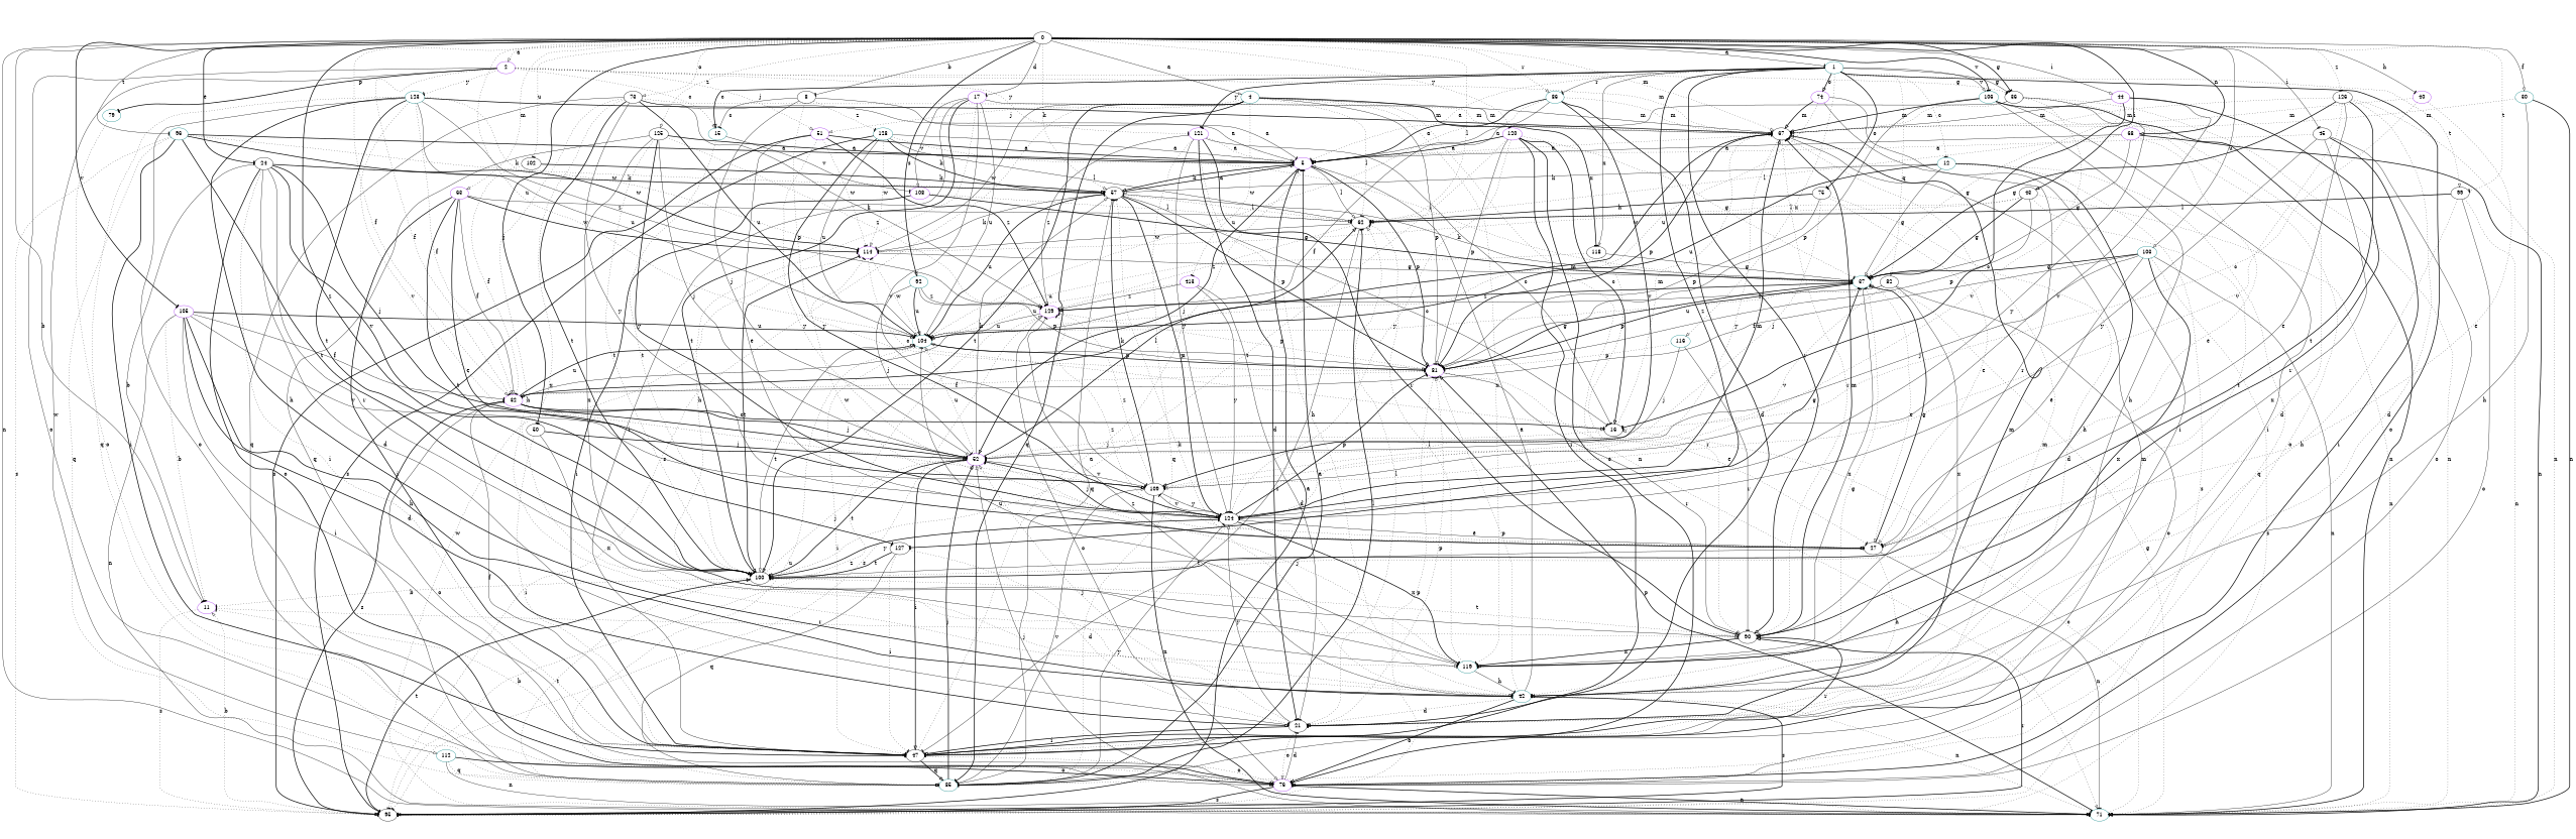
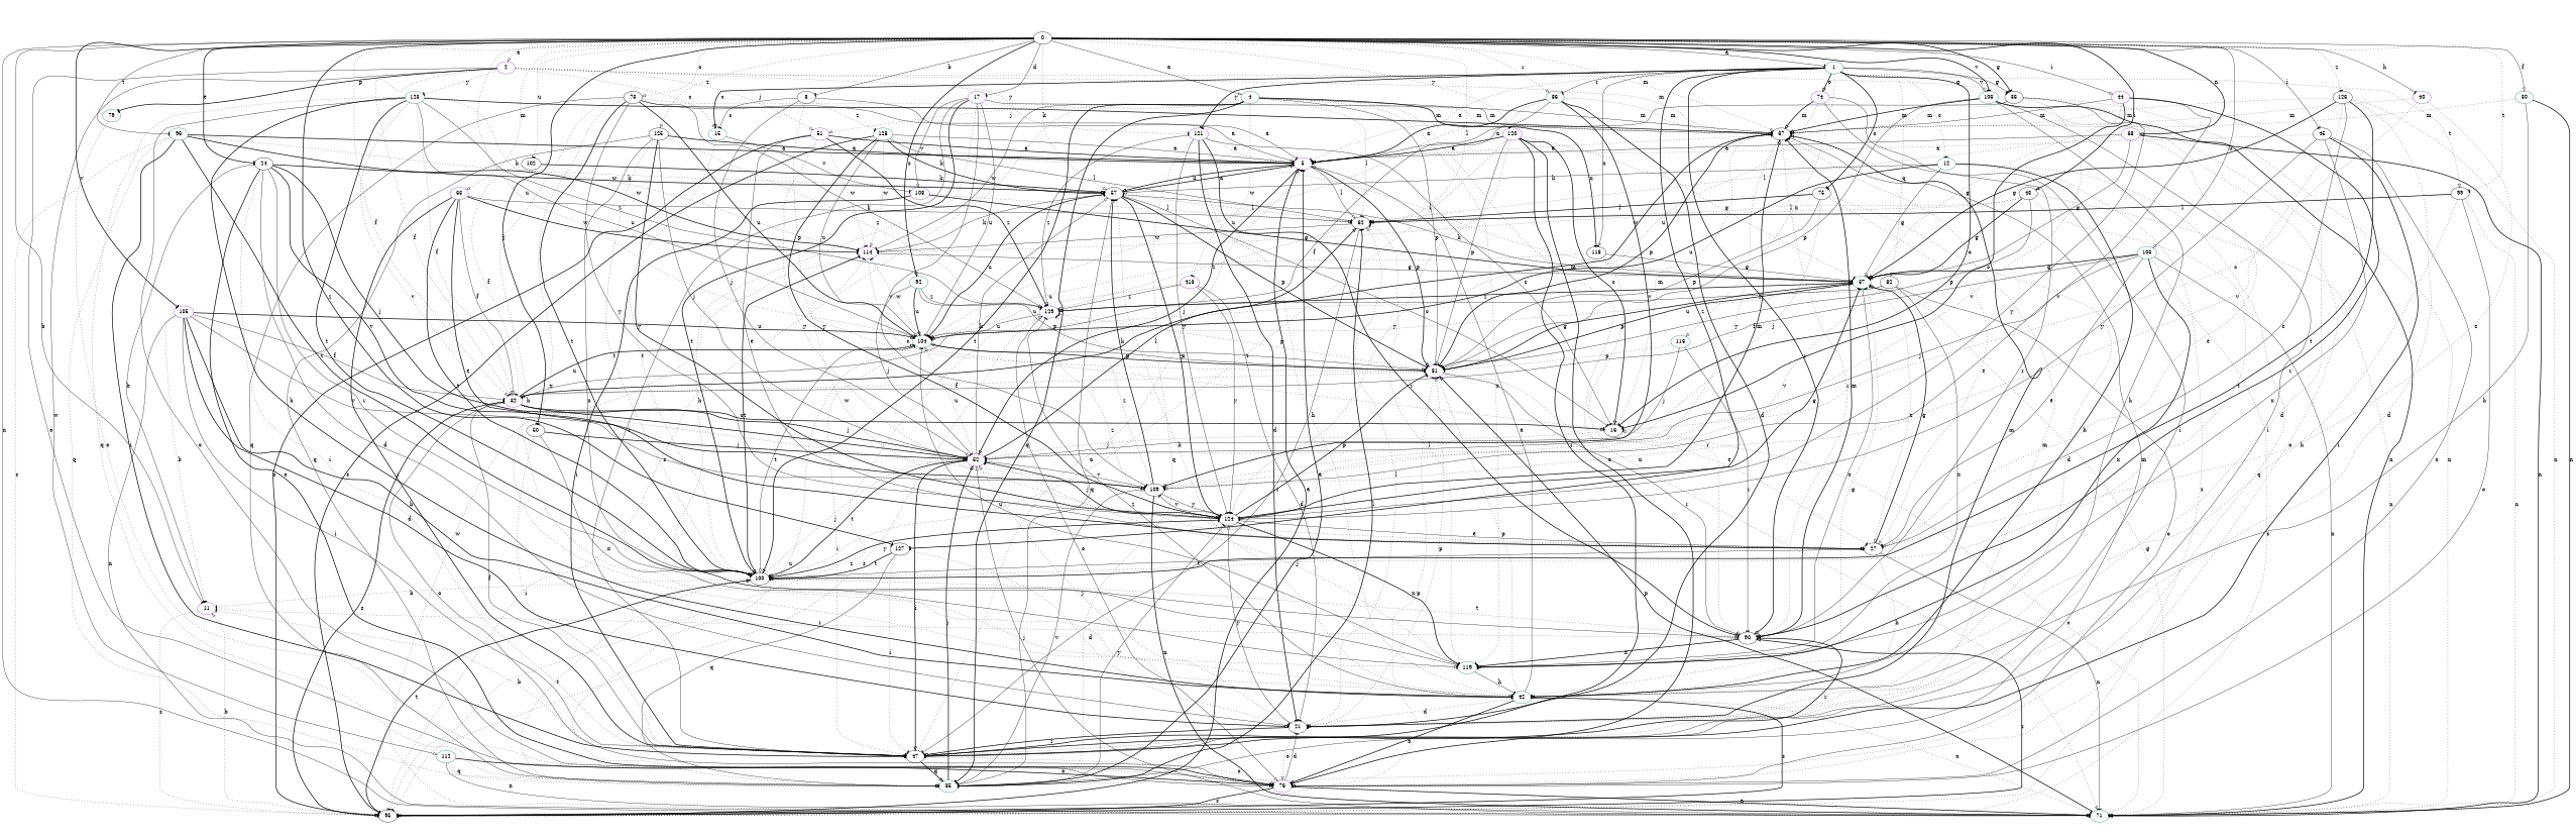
  strict digraph {
    node [color=black]
    edge [arrowhead=tee style=dotted]
    1 [color=teal]
    0
    2 [color=purple]
    4 [color=teal]
    8
    11 [color=purple]
    17 [color=purple]
    24
    30 [color=teal]
    32 [color=purple]
    36
    40 [color=purple]
    43
    44 [color=purple]
    45
    50
    57
    62
    63 [color=purple]
    67
    68 [color=purple]
    71 [color=teal]
    73
    86 [color=teal]
    92 [color=teal]
    96 [color=teal]
    99
    102
    103 [color=teal]
    104 [color=teal]
    105 [color=purple]
    106 [color=teal]
    120 [color=purple]
    125
    126
    127
    5 [color=purple]
    12 [color=teal]
    15 [color=teal]
    74 [color=purple]
    75
    76 [color=purple]
    82
    90
    116 [color=teal]
    118
    121 [color=purple]
    51 [color=purple]
    79 [color=teal]
    112 [color=teal]
    123 [color=teal]
    81 [color=purple]
    85 [color=teal]
    95
    100
    n56 [color=purple label=413]
    114 [color=purple]
    119 [color=teal]
    52 [color=purple]
    128 [color=teal]
    42 [color=teal]
    108 [color=purple]
    47
    109
    21
    16
    124
    27
    37 [color=teal]
    129 [color=purple]
    1 -> 36 [label=g style=solid]
    1 -> 86 [label=r style=solid]
    1 -> 99 [arrowhead=onormal label=t]
    1 -> 106 [arrowhead=onormal label=v style=solid]
    1 -> 127 [label=z style=bold]
    1 -> 5 [label=a]
    1 -> 12 [label=c]
    1 -> 15 [arrowhead=onormal label=c style=bold]
    1 -> 74 [arrowhead=onormal label=o style=bold]
    1 -> 75 [label=o style=bold]
-   1 -> 76 [label=o style=bold]
+   1 -> 16 [label=o style=bold]
    1 -> 82 [arrowhead=onormal label=q]
    1 -> 90 [arrowhead=onormal label=r style=bold]
    1 -> 116 [arrowhead=onormal label=x]
    1 -> 118 [arrowhead=onormal label=x style=solid]
    1 -> 121 [label=y style=bold]
    0 -> 1 [label=a style=solid]
    0 -> 2 [arrowhead=onormal label=a]
    0 -> 4 [arrowhead=onormal label=a style=solid]
    0 -> 8 [label=b style=solid]
    0 -> 11 [label=b style=solid]
    0 -> 17 [label=d style=solid]
    0 -> 24 [label=e style=bold]
    0 -> 30 [arrowhead=onormal label=f style=solid]
    0 -> 32 [arrowhead=onormal label=f]
    0 -> 36 [label=g style=bold]
    0 -> 40 [label=h style=solid]
    0 -> 43 [arrowhead=onormal label=i style=bold]
    0 -> 44 [arrowhead=onormal label=i style=solid]
    0 -> 45 [label=i style=solid]
    0 -> 50 [label=j style=bold]
    0 -> 57 [arrowhead=onormal label=k]
    0 -> 62 [label=l]
    0 -> 63 [arrowhead=onormal label=m]
    0 -> 67 [arrowhead=onormal label=m]
    0 -> 68 [arrowhead=onormal label=n style=bold]
    0 -> 71 [arrowhead=onormal label=n style=solid]
    0 -> 73 [arrowhead=onormal label=o]
    0 -> 86 [arrowhead=onormal label=r]
    0 -> 92 [arrowhead=onormal label=s style=bold]
    0 -> 96 [label=t style=solid]
    0 -> 99 [label=t]
    0 -> 102 [label=u]
    0 -> 103 [arrowhead=onormal label=u style=solid]
    0 -> 104 [arrowhead=onormal label=u]
    0 -> 105 [label=v style=bold]
    0 -> 106 [label=v style=bold]
    0 -> 120 [label=y]
    0 -> 125 [arrowhead=onormal label=z]
    0 -> 126 [label=z]
    0 -> 127 [label=z style=bold]
    2 -> 32 [label=f]
    2 -> 36 [label=g]
    2 -> 67 [arrowhead=onormal label=m]
    2 -> 15 [arrowhead=onormal label=c]
    2 -> 76 [arrowhead=onormal label=o style=solid]
    2 -> 121 [label=y]
    2 -> 51 [arrowhead=onormal label=j]
    2 -> 79 [label=p style=bold]
    2 -> 112 [arrowhead=onormal label=w style=solid]
    2 -> 123 [label=y]
    4 -> 62 [label=l]
    4 -> 67 [label=m style=solid]
    4 -> 71 [arrowhead=onormal label=n]
    4 -> 118 [label=x style=bold]
    4 -> 51 [arrowhead=onormal label=j]
    4 -> 81 [label=p style=solid]
    4 -> 85 [label=q style=bold]
    4 -> 95 [label=s]
    4 -> 100 [arrowhead=onormal label=t style=bold]
    4 -> n56 [label=w]
    4 -> 114 [label=w style=solid]
    4 -> 119 [label=x]
    8 -> 5 [label=a style=solid]
    8 -> 15 [label=c style=solid]
    8 -> 81 [label=p]
    8 -> 52 [arrowhead=onormal label=j style=solid]
    8 -> 128 [label=z]
    11 -> 90 [arrowhead=onormal label=r]
    11 -> 95 [arrowhead=onormal label=s]
    17 -> 67 [arrowhead=onormal label=m style=solid]
    17 -> 104 [label=u style=solid]
    17 -> 100 [label=t style=bold]
    17 -> 42 [arrowhead=onormal label=h]
    17 -> 108 [arrowhead=onormal label=v style=solid]
    17 -> 47 [label=i style=solid]
    17 -> 109 [label=v style=solid]
    24 -> 11 [label=b style=solid]
    24 -> 57 [arrowhead=onormal label=k style=bold]
    24 -> 76 [arrowhead=onormal label=o style=bold]
    24 -> 90 [label=r style=solid]
    24 -> 52 [arrowhead=onormal label=j style=bold]
    24 -> 47 [arrowhead=onormal label=i]
    24 -> 109 [arrowhead=onormal label=v style=bold]
    24 -> 21 [label=d style=solid]
    30 -> 67 [arrowhead=onormal label=m]
    30 -> 71 [arrowhead=onormal label=n style=bold]
    30 -> 42 [label=h style=solid]
    32 -> 67 [label=m style=bold]
    32 -> 104 [arrowhead=onormal label=u style=bold]
    32 -> 76 [label=o style=solid]
    32 -> 95 [label=s style=bold]
    32 -> 52 [label=j style=bold]
    32 -> 16 [arrowhead=onormal label=c style=bold]
    36 -> 67 [label=m]
    36 -> 71 [arrowhead=onormal label=n]
    36 -> 5 [label=a style=solid]
    36 -> 109 [label=v]
    36 -> 21 [arrowhead=onormal label=d]
    36 -> 124 [label=y style=solid]
    40 -> 67 [arrowhead=onormal label=m]
    40 -> 16 [label=c]
    40 -> 27 [label=e]
    43 -> 62 [arrowhead=onormal label=l]
    43 -> 71 [label=n]
    43 -> 81 [label=p style=solid]
    43 -> 100 [label=t]
    43 -> 114 [label=w]
    43 -> 37 [arrowhead=onormal label=g style=bold]
    44 -> 67 [label=m style=solid]
    44 -> 90 [arrowhead=onormal label=r style=bold]
    44 -> 109 [arrowhead=onormal label=v style=solid]
    44 -> 16 [label=c style=bold]
    44 -> 37 [label=g]
    45 -> 5 [label=a]
    45 -> 76 [arrowhead=onormal label=o style=solid]
    45 -> 119 [arrowhead=onormal label=x style=solid]
    45 -> 47 [label=i style=bold]
    45 -> 124 [label=y style=solid]
    50 -> 119 [arrowhead=onormal label=x style=solid]
    50 -> 52 [arrowhead=onormal label=j style=bold]
    50 -> 47 [label=i]
    57 -> 62 [arrowhead=onormal label=l]
    57 -> 104 [label=u style=bold]
    57 -> 5 [arrowhead=onormal label=a style=bold]
    57 -> 81 [label=p style=bold]
    57 -> 85 [label=q style=solid]
    57 -> 16 [label=c style=solid]
    57 -> 124 [label=y style=bold]
    62 -> 114 [label=w style=solid]
    62 -> 47 [label=i style=solid]
    62 -> 129 [arrowhead=onormal label=z]
    63 -> 32 [arrowhead=onormal label=f style=solid]
    63 -> 62 [arrowhead=onormal label=l style=solid]
    63 -> 100 [label=t style=bold]
    63 -> 114 [label=w style=bold]
    63 -> 47 [label=i style=bold]
    63 -> 27 [arrowhead=onormal label=e style=bold]
    67 -> 5 [label=a]
    67 -> 90 [arrowhead=onormal label=r]
    67 -> 81 [label=p style=bold]
    67 -> 124 [arrowhead=onormal label=y]
    68 -> 62 [arrowhead=onormal label=l]
    68 -> 71 [arrowhead=onormal label=n style=bold]
    68 -> 5 [arrowhead=onormal label=a style=solid]
    68 -> 27 [label=e]
    68 -> 37 [arrowhead=onormal label=g style=solid]
    71 -> 81 [arrowhead=onormal label=p style=bold]
    71 -> 114 [label=w]
    71 -> 52 [arrowhead=onormal label=j style=solid]
    71 -> 16 [arrowhead=onormal label=c]
    71 -> 37 [label=g]
    73 -> 67 [label=m]
    73 -> 104 [label=u style=bold]
    73 -> 5 [arrowhead=onormal label=a style=solid]
    73 -> 85 [label=q style=solid]
    73 -> 100 [arrowhead=onormal label=t style=bold]
    73 -> 119 [label=x]
    73 -> 42 [arrowhead=onormal label=h]
    73 -> 124 [label=y style=solid]
    73 -> 129 [arrowhead=onormal label=z style=solid]
    86 -> 32 [label=f style=solid]
    86 -> 67 [label=m]
    86 -> 104 [label=u]
    86 -> 5 [label=a style=bold]
    86 -> 109 [arrowhead=onormal label=v style=bold]
    86 -> 21 [label=d style=bold]
    92 -> 104 [arrowhead=onormal label=u style=bold]
    92 -> 81 [arrowhead=onormal label=p style=solid]
    92 -> 52 [label=j style=solid]
    92 -> 129 [label=z style=solid]
    96 -> 57 [label=k]
    96 -> 5 [label=a style=bold]
    96 -> 85 [arrowhead=onormal label=q]
    96 -> 95 [arrowhead=onormal label=s]
    96 -> 100 [arrowhead=onormal label=t style=bold]
    96 -> 114 [label=w style=bold]
    96 -> 47 [label=i style=bold]
    99 -> 62 [label=l style=bold]
    99 -> 71 [arrowhead=onormal label=n]
    99 -> 76 [arrowhead=onormal label=o style=solid]
    99 -> 42 [label=h]
    102 -> 32 [label=f]
    102 -> 57 [arrowhead=onormal label=k style=bold]
    103 -> 32 [arrowhead=onormal label=f style=solid]
    103 -> 71 [arrowhead=onormal label=n style=solid]
    103 -> 95 [label=s]
    103 -> 119 [label=x style=bold]
    103 -> 52 [label=j style=solid]
    103 -> 27 [label=e style=solid]
    103 -> 37 [label=g style=bold]
    104 -> 81 [label=p style=bold]
    104 -> 100 [arrowhead=onormal label=t style=solid]
    104 -> 114 [label=w]
    104 -> 47 [label=i]
    105 -> 11 [label=b]
    105 -> 32 [label=f style=solid]
    105 -> 71 [label=n style=solid]
    105 -> 104 [arrowhead=onormal label=u style=bold]
    105 -> 42 [label=h style=bold]
    105 -> 47 [label=i style=solid]
    105 -> 109 [arrowhead=onormal label=v style=solid]
    105 -> 21 [arrowhead=onormal label=d style=bold]
    106 -> 67 [arrowhead=onormal label=m style=bold]
    106 -> 71 [arrowhead=onormal label=n style=bold]
    106 -> 76 [arrowhead=onormal label=o]
    106 -> 81 [label=p style=solid]
    106 -> 42 [arrowhead=onormal label=h style=solid]
    106 -> 47 [label=i style=solid]
    120 -> 5 [arrowhead=onormal label=a style=bold]
    120 -> 76 [label=o style=bold]
    120 -> 81 [arrowhead=onormal label=p style=solid]
    120 -> 100 [label=t]
    120 -> 47 [label=i style=bold]
    120 -> 16 [arrowhead=onormal label=c style=bold]
    120 -> 124 [label=y]
    120 -> 37 [label=g]
    125 -> 5 [label=a style=bold]
    125 -> 85 [arrowhead=onormal label=q style=solid]
    125 -> 100 [label=t]
    125 -> 119 [label=x style=solid]
    125 -> 52 [arrowhead=onormal label=j style=solid]
    125 -> 124 [label=y style=bold]
    125 -> 129 [arrowhead=onormal label=z]
    126 -> 67 [label=m]
    126 -> 71 [arrowhead=onormal label=n]
    126 -> 100 [arrowhead=onormal label=t style=bold]
    126 -> 109 [label=v]
    126 -> 21 [label=d]
    126 -> 27 [arrowhead=onormal label=e style=solid]
    126 -> 37 [arrowhead=onormal label=g style=bold]
    127 -> 85 [arrowhead=onormal label=q style=solid]
    127 -> 100 [label=t style=bold]
    127 -> 47 [label=i]
    127 -> 21 [label=d]
    5 -> 57 [arrowhead=onormal label=k style=bold]
    5 -> 62 [arrowhead=onormal label=l style=solid]
    5 -> 81 [arrowhead=onormal label=p style=bold]
    5 -> 52 [arrowhead=onormal label=j style=bold]
    12 -> 57 [arrowhead=onormal label=k style=solid]
    12 -> 104 [label=u style=bold]
    12 -> 85 [label=q]
    12 -> 95 [label=s]
    12 -> 42 [arrowhead=onormal label=h style=bold]
    12 -> 37 [arrowhead=onormal label=g style=solid]
    15 -> 100 [label=t]
    15 -> 108 [label=v style=solid]
    74 -> 67 [arrowhead=onormal label=m style=bold]
    74 -> 104 [arrowhead=onormal label=u]
    74 -> 90 [arrowhead=onormal label=r style=solid]
    74 -> 47 [label=i style=solid]
-   75 -> 62 [arrowhead=onormal label=h style=bold]
+   75 -> 62 [arrowhead=onormal label=l style=bold]
    75 -> 81 [label=p style=solid]
    75 -> 52 [label=j]
    75 -> 21 [arrowhead=onormal label=d]
    75 -> 27 [arrowhead=onormal label=e]
    76 -> 71 [arrowhead=onormal label=n style=bold]
    76 -> 95 [label=s style=bold]
    76 -> 21 [label=d style=solid]
    82 -> 104 [arrowhead=onormal label=u]
    82 -> 76 [label=o style=solid]
    82 -> 119 [label=x style=solid]
    82 -> 109 [label=v]
    82 -> 129 [arrowhead=onormal label=z style=solid]
    90 -> 67 [label=m style=bold]
    90 -> 100 [arrowhead=onormal label=t]
    90 -> 119 [label=x style=bold]
    116 -> 90 [label=r style=solid]
    116 -> 81 [label=p]
    116 -> 52 [label=j style=solid]
    118 -> 104 [arrowhead=onormal label=u]
    118 -> 90 [arrowhead=onormal label=r]
    118 -> 37 [arrowhead=onormal label=g style=solid]
    121 -> 5 [label=a]
    121 -> 90 [arrowhead=onormal label=r style=bold]
    121 -> 85 [label=q]
    121 -> 42 [label=h]
    121 -> 21 [label=d style=bold]
    121 -> 16 [label=c style=solid]
    121 -> 124 [label=y style=solid]
    121 -> 129 [arrowhead=onormal label=z style=solid]
    51 -> 5 [label=a style=bold]
    51 -> 95 [arrowhead=onormal label=s style=bold]
    51 -> 114 [label=w]
    51 -> 124 [label=y]
    51 -> 27 [label=e style=solid]
    51 -> 129 [label=z style=bold]
    79 -> 76 [label=o]
    112 -> 71 [arrowhead=onormal label=n style=solid]
    112 -> 76 [arrowhead=onormal label=o style=bold]
    112 -> 85 [arrowhead=onormal label=q]
    123 -> 32 [arrowhead=onormal label=f]
    123 -> 67 [label=m style=bold]
    123 -> 104 [label=u style=solid]
    123 -> 76 [arrowhead=onormal label=o style=solid]
    123 -> 85 [arrowhead=onormal label=q]
    123 -> 100 [arrowhead=onormal label=t style=bold]
    123 -> 114 [label=w]
    123 -> 42 [label=h style=bold]
    123 -> 109 [arrowhead=onormal label=v]
    123 -> 129 [label=z style=solid]
    81 -> 32 [arrowhead=onormal label=f]
    81 -> 104 [arrowhead=onormal label=u style=solid]
    81 -> 90 [arrowhead=onormal label=r style=solid]
    81 -> 27 [label=e]
    81 -> 37 [arrowhead=onormal label=g style=bold]
    85 -> 62 [label=l style=bold]
    85 -> 67 [label=m style=solid]
    85 -> 104 [label=u]
    85 -> 5 [label=a style=bold]
    85 -> 100 [arrowhead=onormal label=t]
    85 -> 52 [arrowhead=onormal label=j style=bold]
    85 -> 109 [arrowhead=onormal label=v style=solid]
    85 -> 124 [label=y style=solid]
    95 -> 11 [arrowhead=onormal label=b]
    95 -> 5 [arrowhead=onormal label=a style=bold]
    95 -> 90 [arrowhead=onormal label=r style=bold]
    95 -> 81 [label=p]
    95 -> 100 [arrowhead=onormal label=t style=bold]
    95 -> 129 [arrowhead=onormal label=z]
    100 -> 11 [label=b]
    100 -> 52 [arrowhead=onormal label=j]
    100 -> 124 [label=y style=bold]
    n56 -> 104 [label=u]
    n56 -> 21 [label=d style=solid]
    n56 -> 124 [label=y style=solid]
    n56 -> 129 [label=z style=solid]
    114 -> 57 [label=k style=solid]
    114 -> 100 [arrowhead=onormal label=t style=bold]
    114 -> 16 [label=c]
    114 -> 37 [arrowhead=onormal label=g style=solid]
    119 -> 62 [label=l]
    119 -> 104 [label=u style=solid]
    119 -> 52 [label=j]
    119 -> 42 [label=h style=solid]
    52 -> 57 [arrowhead=onormal label=k style=solid]
    52 -> 62 [arrowhead=onormal label=l style=bold]
    52 -> 104 [arrowhead=onormal label=u]
    52 -> 100 [arrowhead=onormal label=t style=bold]
    52 -> 47 [arrowhead=onormal label=i style=bold]
    52 -> 109 [label=v style=solid]
    128 -> 57 [label=k style=bold]
    128 -> 62 [label=l style=solid]
    128 -> 104 [arrowhead=onormal label=u style=solid]
    128 -> 5 [arrowhead=onormal label=a style=solid]
    128 -> 95 [label=s style=bold]
    128 -> 114 [arrowhead=onormal label=w]
    128 -> 124 [arrowhead=onormal label=y style=bold]
    128 -> 37 [arrowhead=onormal label=i]
    42 -> 57 [label=k]
    42 -> 71 [label=n]
    42 -> 5 [arrowhead=onormal label=a style=solid]
    42 -> 76 [arrowhead=onormal label=o style=bold]
    42 -> 81 [label=p]
    42 -> 95 [arrowhead=onormal label=s style=bold]
    42 -> 21 [arrowhead=onormal label=d]
    42 -> 37 [label=g]
    42 -> 129 [label=z style=solid]
    108 -> 62 [label=l]
    108 -> 47 [label=i style=bold]
    108 -> 37 [label=g style=bold]
    47 -> 11 [label=b]
    47 -> 32 [label=f style=solid]
    47 -> 67 [label=m]
    47 -> 5 [label=a]
    47 -> 76 [arrowhead=onormal label=o]
    47 -> 90 [arrowhead=onormal label=r style=bold]
    47 -> 85 [arrowhead=onormal label=q style=bold]
    109 -> 57 [label=k style=bold]
    109 -> 71 [label=n style=bold]
    109 -> 124 [label=y style=solid]
    109 -> 129 [label=z]
    21 -> 62 [arrowhead=onormal label=l]
    21 -> 67 [arrowhead=onormal label=m style=bold]
    21 -> 76 [arrowhead=onormal label=o]
    21 -> 81 [arrowhead=onormal label=p]
    21 -> 52 [arrowhead=onormal label=j]
    21 -> 47 [arrowhead=onormal label=i style=bold]
    21 -> 124 [arrowhead=onormal label=y style=solid]
    16 -> 67 [arrowhead=onormal label=m]
    16 -> 52 [label=j]
    124 -> 67 [arrowhead=onormal label=m style=bold]
    124 -> 81 [label=p style=bold]
    124 -> 119 [label=x style=bold]
    124 -> 52 [label=j style=bold]
    124 -> 109 [label=v style=solid]
    124 -> 27 [arrowhead=onormal label=e style=solid]
    124 -> 37 [label=g style=bold]
    27 -> 71 [label=n style=solid]
    27 -> 100 [label=t style=solid]
    27 -> 114 [label=w]
    27 -> 42 [label=h]
    27 -> 37 [arrowhead=onormal label=g style=bold]
    27 -> 129 [label=z]
    37 -> 57 [label=k style=solid]
    37 -> 81 [label=p style=bold]
    37 -> 119 [arrowhead=onormal label=x style=solid]
    37 -> 27 [arrowhead=onormal label=e]
    37 -> 129 [arrowhead=onormal label=z style=bold]
    129 -> 104 [arrowhead=onormal label=u style=solid]
    129 -> 76 [arrowhead=onormal label=o style=solid]
    129 -> 81 [arrowhead=onormal label=p]
    129 -> 95 [label=s]
  }
